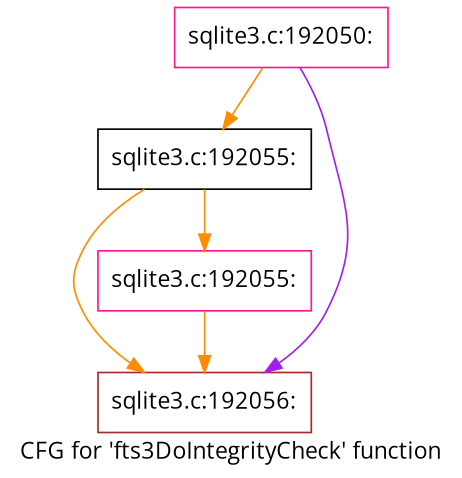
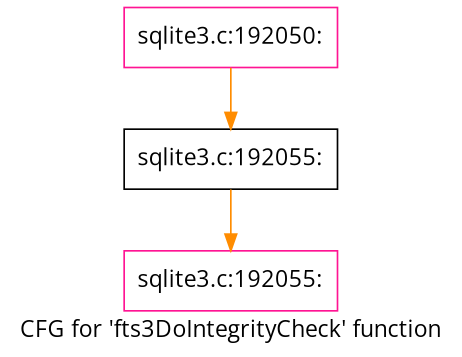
  digraph {
    label="CFG for 'fts3DoIntegrityCheck' function"
    fontname="Open Sans"
    node [shape=record color=deeppink fontname="Open Sans"]
    edge [color=darkorange fontname="Open Sans"]
    n1 [label="{sqlite3.c:192050:}"]
    n2 [label="{sqlite3.c:192055:}" color=black]
-   n3 [label="{sqlite3.c:192056:}" color=brown]
    n4 [label="{sqlite3.c:192055:}"]
    n1 -> n2
-   n1 -> n3 [color=purple]
-   n2 -> n3
    n2 -> n4
-   n4 -> n3
  }
